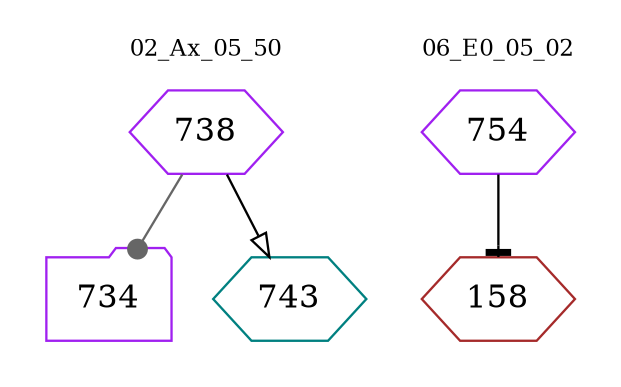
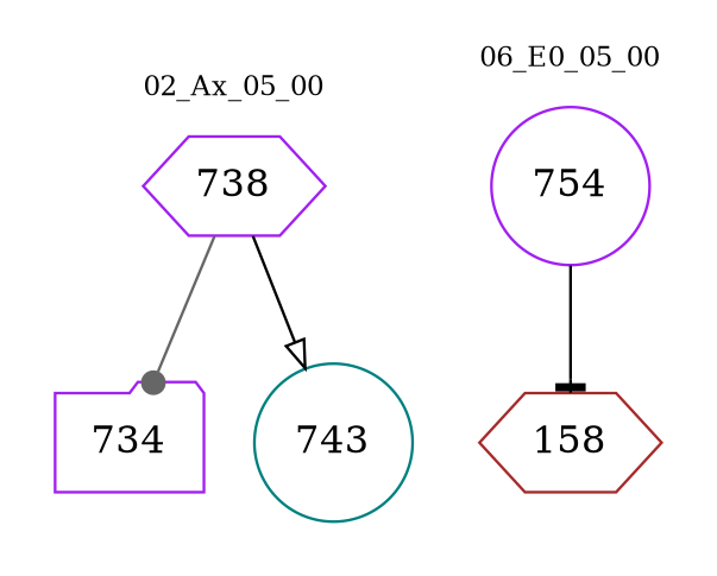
  digraph {
    node [color=purple shape=hexagon]
    edge [color=black]
    n1 [label=738]
    n2 [label=734 shape=folder]
-   n3 [color=teal label=743]
-   n4 [label=754]
+   n3 [color=teal label=743 shape=circle]
+   n4 [label=754 shape=circle]
    n5 [color=brown label=158]
    subgraph cluster_1 {
      color=white
      fontsize=10
-     label="02_Ax_05_50"
+     label="02_Ax_05_00"
      n1
      n2
      n3
    }
    subgraph cluster_2 {
      color=white
      fontsize=10
-     label="06_E0_05_02"
+     label="06_E0_05_00"
      n4
      n5
    }
    n1 -> n2 [arrowhead=dot color=gray40]
    n1 -> n3 [arrowhead=onormal]
    n4 -> n5 [arrowhead=tee]
  }
